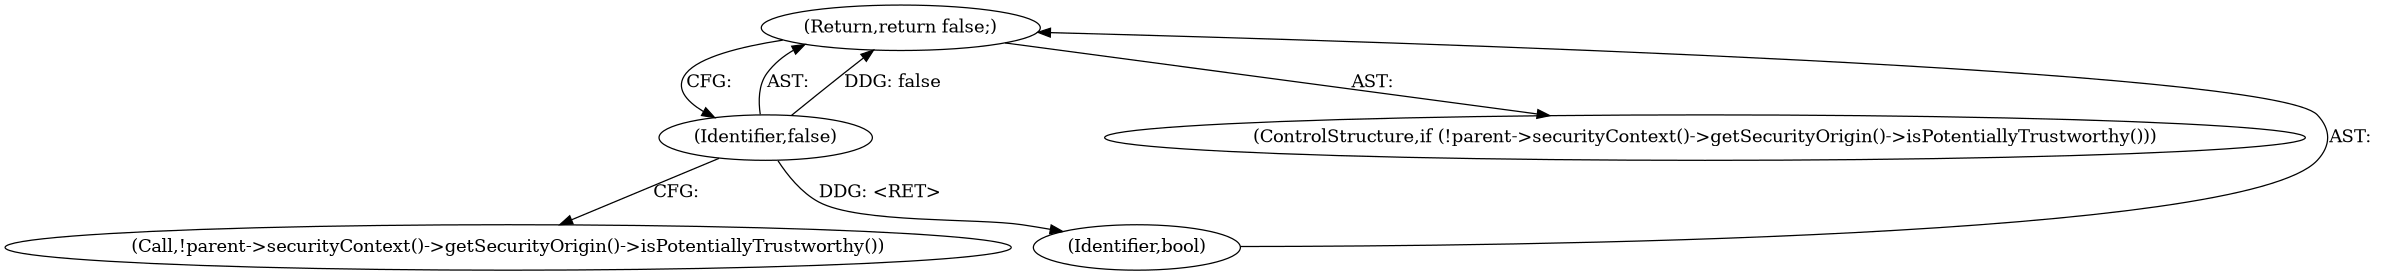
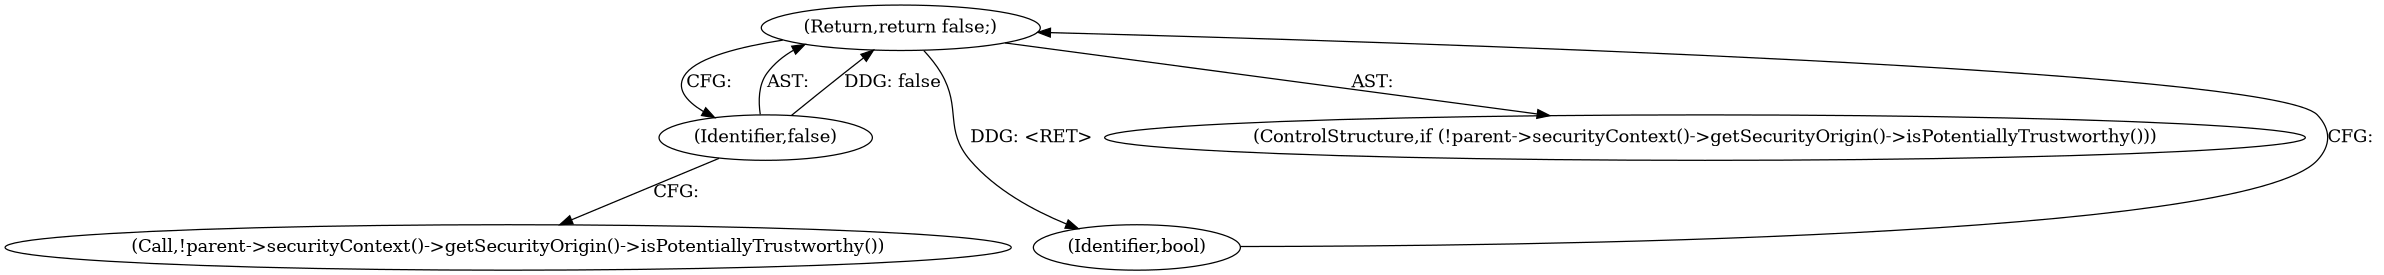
  digraph {
    n1 [label="(Return,return false;)"]
    n2 [label="(Identifier,false)"]
    n3 [label="(Identifier,bool)"]
    n4 [label="(ControlStructure,if (!parent->securityContext()->getSecurityOrigin()->isPotentiallyTrustworthy()))"]
    n5 [label="(Call,!parent->securityContext()->getSecurityOrigin()->isPotentiallyTrustworthy())"]
    n1 -> n2 [label="CFG: "]
-   n2 -> n3 [label="DDG: <RET>"]
+   n1 -> n3 [label="DDG: <RET>"]
    n1 -> n4 [label="AST: "]
    n2 -> n1 [label="AST: "]
    n2 -> n1 [label="DDG: false"]
    n2 -> n5 [label="CFG: "]
-   n3 -> n1 [label="AST: "]
+   n3 -> n1 [label="CFG: "]
  }
